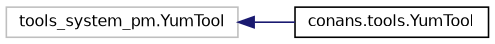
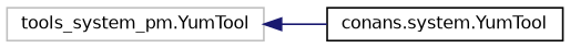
  digraph {
    rankdir=LR
    node [fillcolor=white fontname=Helvetica fontsize=10 shape=record style=filled]
    n1 [color=grey75 height=0.2 label="tools_system_pm.YumTool" width=0.4]
-   n2 [color=black height=0.2 label="conans.tools.YumTool" width=0.4]
+   n2 [color=black height=0.2 label="conans.system.YumTool" width=0.4]
    n1 -> n2 [color=midnightblue dir=back fontname=Helvetica fontsize=10 labelfontname=Helvetica labelfontsize=10 style=solid]
  }
